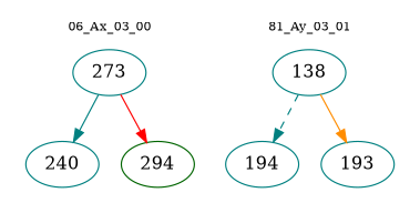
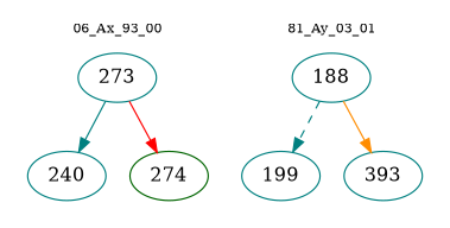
  digraph {
    node [color=teal]
    edge [color=teal style=solid]
    n1 [label=273]
    n2 [label=240]
-   n3 [color=darkgreen label=294]
-   n4 [label=138]
-   n5 [label=194]
-   n6 [label=193]
+   n3 [color=darkgreen label=274]
+   n4 [label=188]
+   n5 [label=199]
+   n6 [label=393]
    subgraph cluster_1 {
      color=white
      fontsize=10
-     label="06_Ax_03_00"
+     label="06_Ax_93_00"
      n1
      n2
      n3
    }
    subgraph cluster_2 {
      color=white
      fontsize=10
      label="81_Ay_03_01"
      n4
      n5
      n6
    }
    n1 -> n2
    n1 -> n3 [color=red]
    n4 -> n5 [style=dashed]
    n4 -> n6 [color=darkorange]
  }
